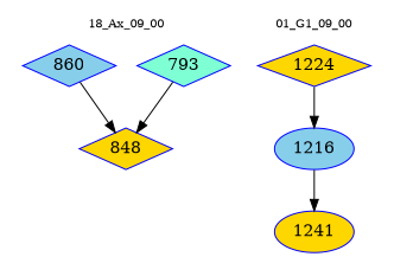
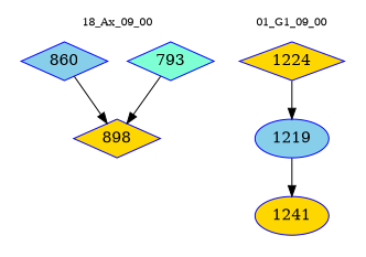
  digraph {
    node [color=blue fillcolor=gold shape=diamond style=filled]
    edge [color=black]
    n1 [fillcolor=aquamarine label=793]
-   n2 [label=848]
+   n2 [label=898]
    n3 [fillcolor=skyblue label=860]
    n4 [label=1224]
-   n5 [fillcolor=skyblue label=1216 shape=ellipse]
+   n5 [fillcolor=skyblue label=1219 shape=ellipse]
    n6 [label=1241 shape=ellipse]
    subgraph cluster_1 {
      color=white
      fontsize=10
      label="18_Ax_09_00"
      n1
      n2
      n3
    }
    subgraph cluster_2 {
      color=white
      fontsize=10
      label="01_G1_09_00"
      n4
      n5
      n6
    }
    n1 -> n2
    n3 -> n2
    n4 -> n5
    n5 -> n6
  }
